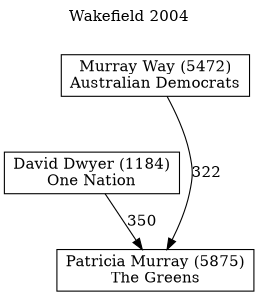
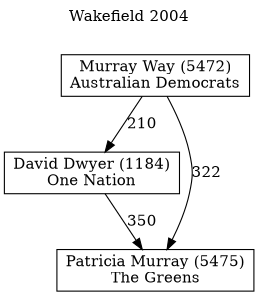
  digraph {
    label="Wakefield 2004"
    labelloc=t
    mclimit=10
    node [shape=box]
    n1 [label="David Dwyer (1184)\nOne Nation"]
-   n2 [label="Patricia Murray (5875)\nThe Greens"]
+   n2 [label="Patricia Murray (5475)\nThe Greens"]
    n3 [label="Murray Way (5472)\nAustralian Democrats"]
    n1 -> n2 [label=350]
+   n3 -> n1 [label=210]
    n3 -> n2 [label=322]
  }
